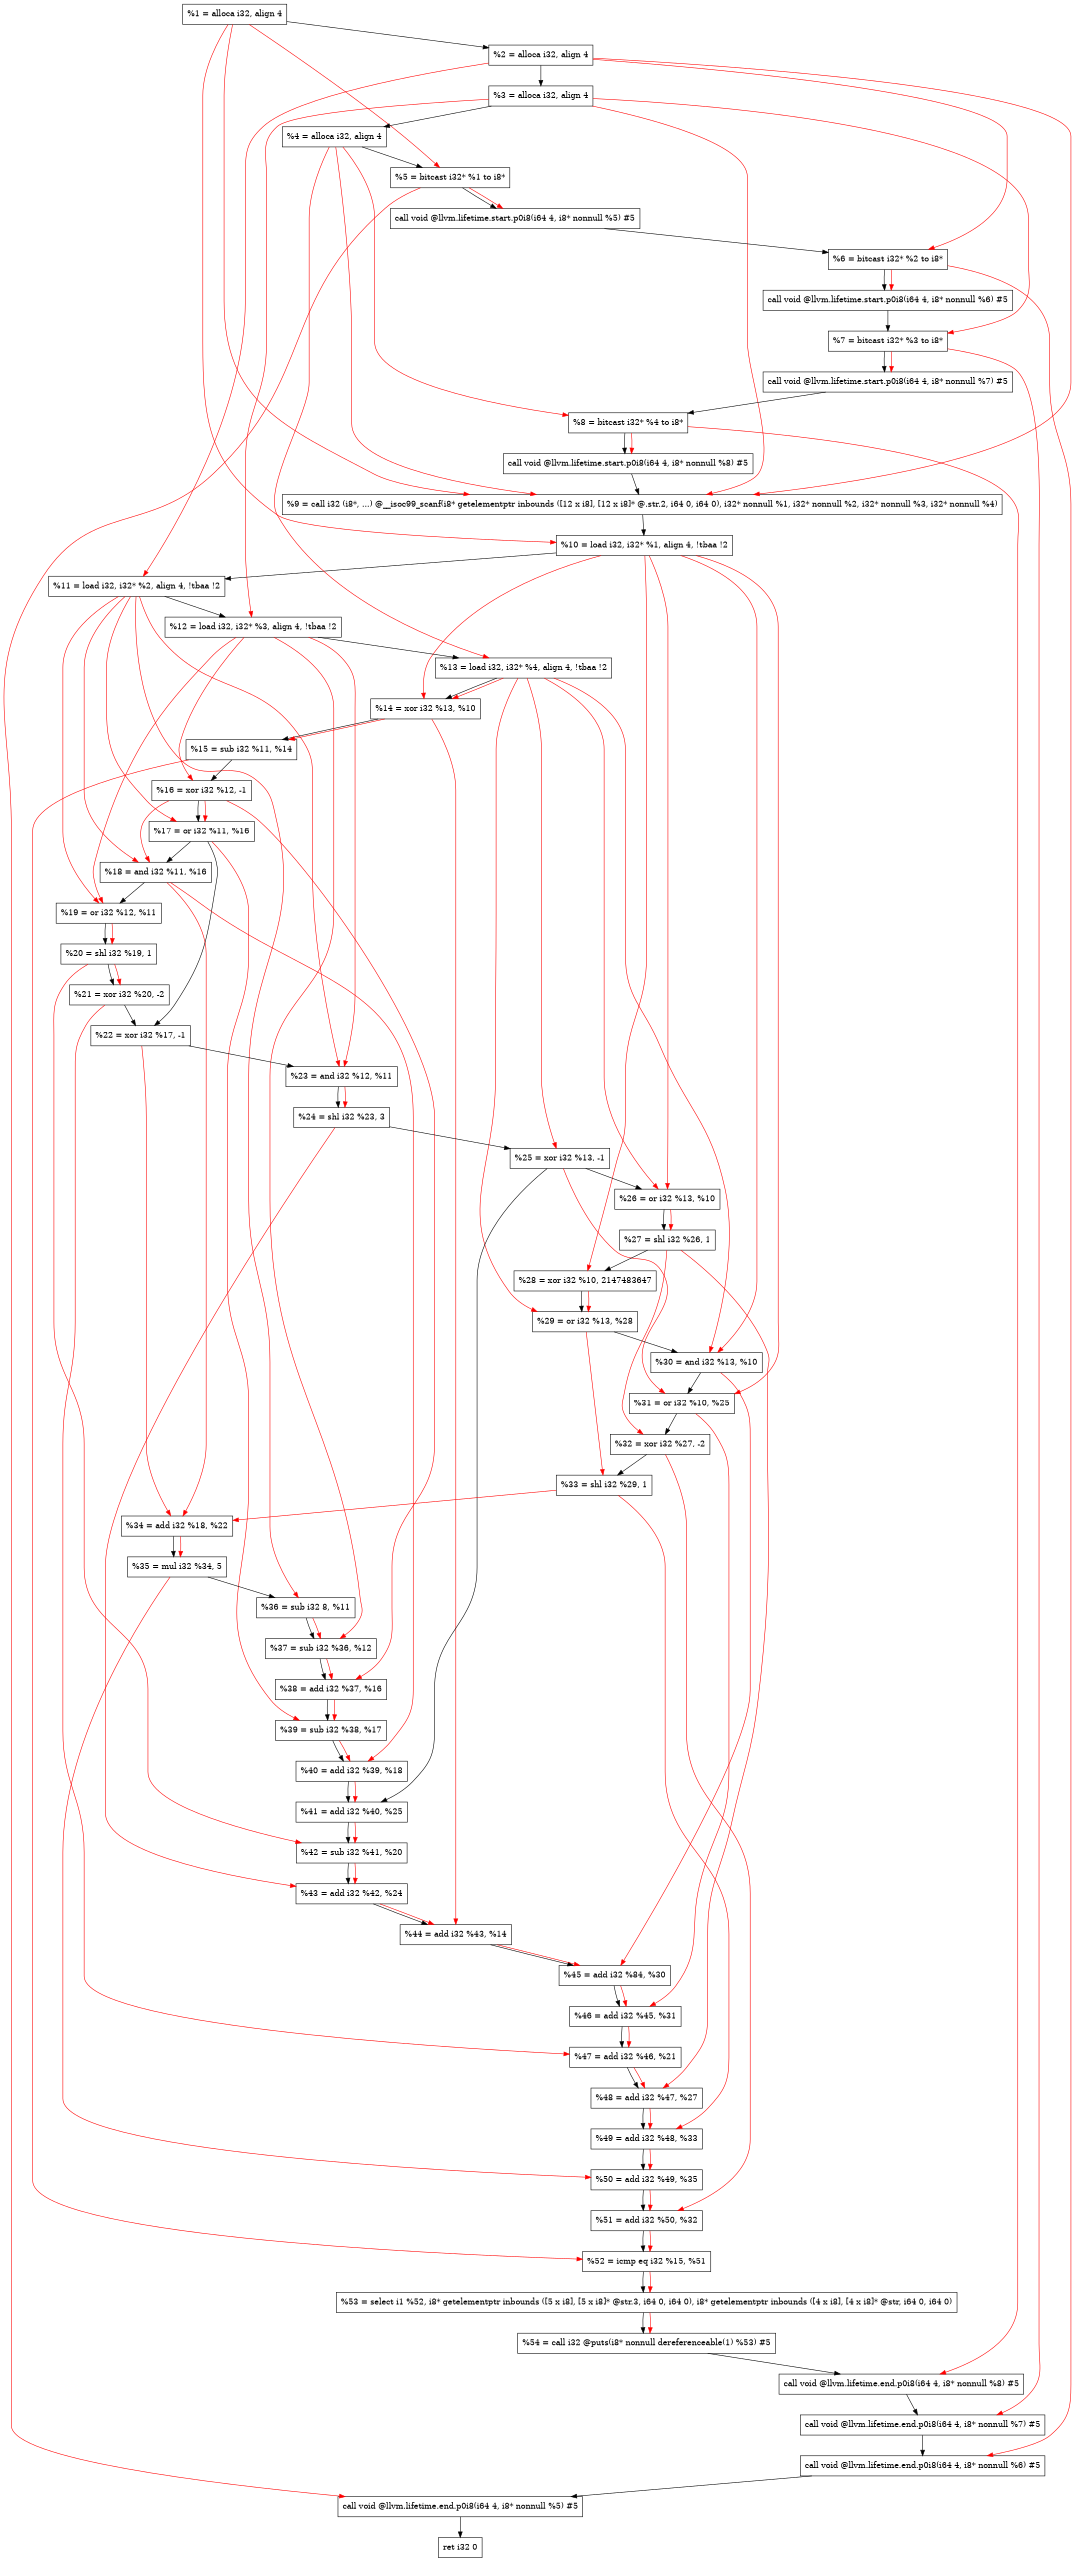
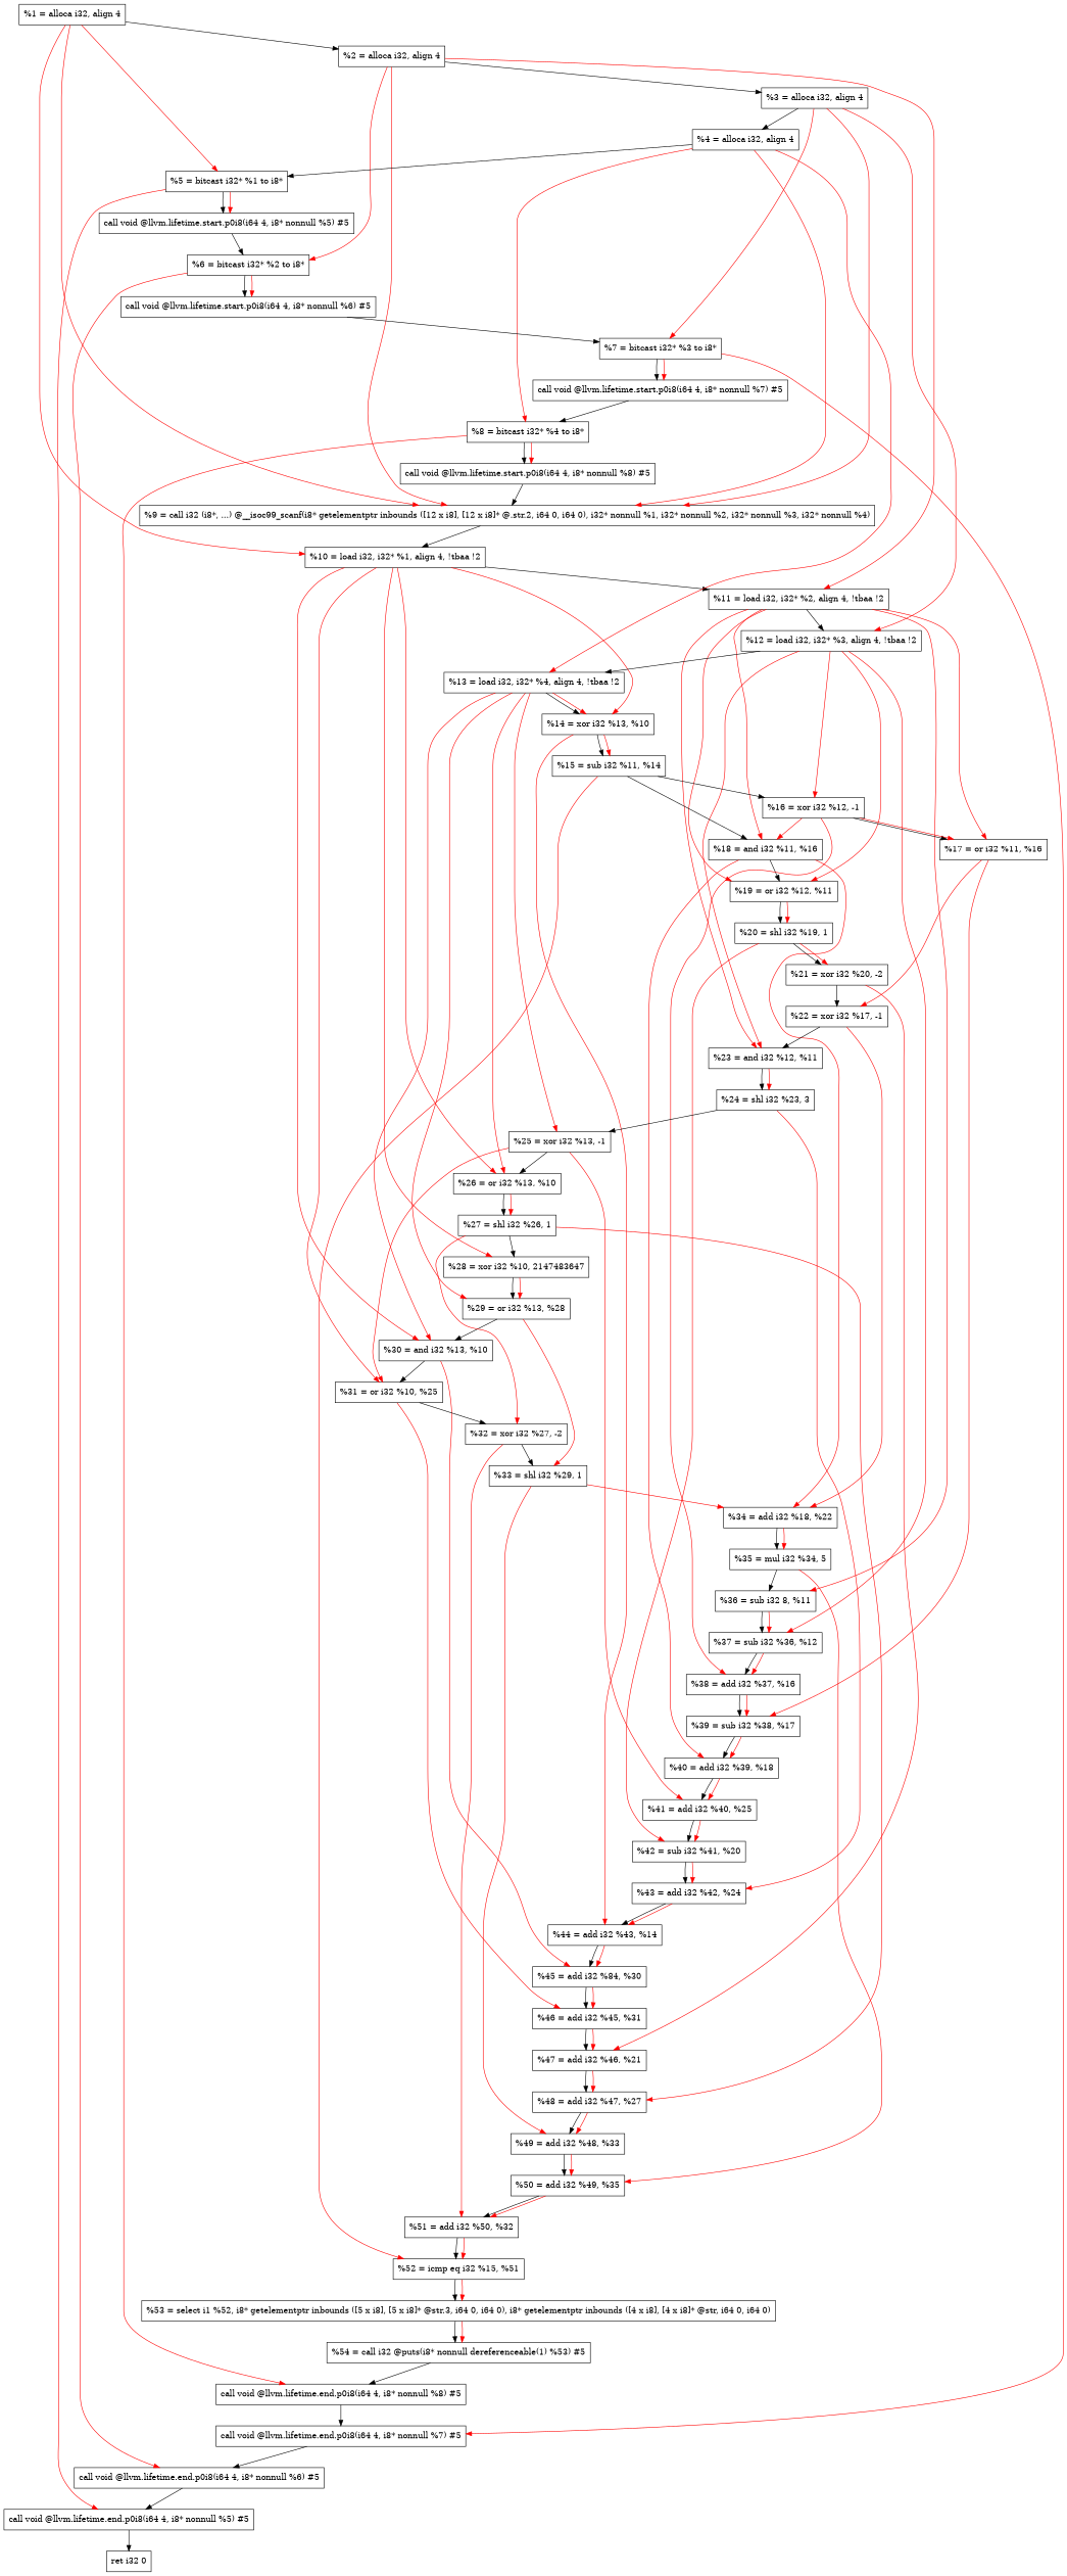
  digraph {
    node [shape=record]
    edge [color=red]
    n1 [label="  %1 = alloca i32, align 4"]
    n2 [label="  %2 = alloca i32, align 4"]
    n3 [label="  %5 = bitcast i32* %1 to i8*"]
    n4 [label="  %9 = call i32 (i8*, ...) @__isoc99_scanf(i8* getelementptr inbounds ([12 x i8], [12 x i8]* @.str.2, i64 0, i64 0), i32* nonnull %1, i32* nonnull %2, i32* nonnull %3, i32* nonnull %4)"]
    n5 [label="  %10 = load i32, i32* %1, align 4, !tbaa !2"]
    n6 [label="  %3 = alloca i32, align 4"]
    n7 [label="  %6 = bitcast i32* %2 to i8*"]
    n8 [label="  %11 = load i32, i32* %2, align 4, !tbaa !2"]
    n9 [label="  call void @llvm.lifetime.start.p0i8(i64 4, i8* nonnull %5) #5"]
    n10 [label="  call void @llvm.lifetime.end.p0i8(i64 4, i8* nonnull %5) #5"]
    n11 [label="  %14 = xor i32 %13, %10"]
    n12 [label="  %26 = or i32 %13, %10"]
    n13 [label="  %28 = xor i32 %10, 2147483647"]
    n14 [label="  %30 = and i32 %13, %10"]
    n15 [label="  %31 = or i32 %10, %25"]
    n16 [label="  %4 = alloca i32, align 4"]
    n17 [label="  %7 = bitcast i32* %3 to i8*"]
    n18 [label="  %12 = load i32, i32* %3, align 4, !tbaa !2"]
    n19 [label="  call void @llvm.lifetime.start.p0i8(i64 4, i8* nonnull %6) #5"]
    n20 [label="  call void @llvm.lifetime.end.p0i8(i64 4, i8* nonnull %6) #5"]
    n21 [label="  %17 = or i32 %11, %16"]
    n22 [label="  %18 = and i32 %11, %16"]
    n23 [label="  %19 = or i32 %12, %11"]
    n24 [label="  %23 = and i32 %12, %11"]
    n25 [label="  %36 = sub i32 8, %11"]
    n26 [label="  %8 = bitcast i32* %4 to i8*"]
    n27 [label="  %13 = load i32, i32* %4, align 4, !tbaa !2"]
    n28 [label="  call void @llvm.lifetime.start.p0i8(i64 4, i8* nonnull %7) #5"]
    n29 [label="  call void @llvm.lifetime.end.p0i8(i64 4, i8* nonnull %7) #5"]
    n30 [label="  %16 = xor i32 %12, -1"]
    n31 [label="  %37 = sub i32 %36, %12"]
    n32 [label="  call void @llvm.lifetime.start.p0i8(i64 4, i8* nonnull %8) #5"]
    n33 [label="  call void @llvm.lifetime.end.p0i8(i64 4, i8* nonnull %8) #5"]
    n34 [label="  %25 = xor i32 %13, -1"]
    n35 [label="  %29 = or i32 %13, %28"]
    n36 [label="  ret i32 0"]
    n37 [label="  %15 = sub i32 %11, %14"]
    n38 [label="  %44 = add i32 %43, %14"]
    n39 [label="  %27 = shl i32 %26, 1"]
    n40 [label="%45 = add i32 %84, %30"]
    n41 [label="  %32 = xor i32 %27, -2"]
    n42 [label="  %46 = add i32 %45, %31"]
    n43 [label="  %52 = icmp eq i32 %15, %51"]
    n44 [label="  %22 = xor i32 %17, -1"]
    n45 [label="  %39 = sub i32 %38, %17"]
    n46 [label="  %34 = add i32 %18, %22"]
    n47 [label="  %40 = add i32 %39, %18"]
    n48 [label="  %20 = shl i32 %19, 1"]
    n49 [label="  %24 = shl i32 %23, 3"]
    n50 [label="  %38 = add i32 %37, %16"]
    n51 [label="  %41 = add i32 %40, %25"]
    n52 [label="  %33 = shl i32 %29, 1"]
    n53 [label="  %53 = select i1 %52, i8* getelementptr inbounds ([5 x i8], [5 x i8]* @str.3, i64 0, i64 0), i8* getelementptr inbounds ([4 x i8], [4 x i8]* @str, i64 0, i64 0)"]
    n54 [label="  %35 = mul i32 %34, 5"]
    n55 [label="  %21 = xor i32 %20, -2"]
    n56 [label="  %42 = sub i32 %41, %20"]
    n57 [label="  %47 = add i32 %46, %21"]
    n58 [label="  %43 = add i32 %42, %24"]
    n59 [label="  %48 = add i32 %47, %27"]
    n60 [label="  %51 = add i32 %50, %32"]
    n61 [label="  %49 = add i32 %48, %33"]
    n62 [label="  %50 = add i32 %49, %35"]
    n63 [label="  %54 = call i32 @puts(i8* nonnull dereferenceable(1) %53) #5"]
    n1 -> n2 [color=""]
    n1 -> n3
    n1 -> n4
    n1 -> n5
    n2 -> n4
    n2 -> n6 [color=""]
    n2 -> n7
    n2 -> n8
    n3 -> n9 [color=""]
    n3 -> n9
    n3 -> n10
    n4 -> n5 [color=""]
    n5 -> n8 [color=""]
    n5 -> n11
    n5 -> n12
    n5 -> n13
    n5 -> n14
    n5 -> n15
    n6 -> n4
    n6 -> n16 [color=""]
    n6 -> n17
    n6 -> n18
    n7 -> n19 [color=""]
    n7 -> n19
    n7 -> n20
    n8 -> n18 [color=""]
    n8 -> n21
    n8 -> n22
    n8 -> n23
    n8 -> n24
    n8 -> n25
    n9 -> n7 [color=""]
    n10 -> n36 [color=""]
    n11 -> n37 [color=""]
    n11 -> n37
    n11 -> n38
    n12 -> n39 [color=""]
    n12 -> n39
    n13 -> n35 [color=""]
    n13 -> n35
    n14 -> n15 [color=""]
    n14 -> n40
    n15 -> n41 [color=""]
    n15 -> n42
    n16 -> n3 [color=""]
    n16 -> n4
    n16 -> n26
    n16 -> n27
    n17 -> n28 [color=""]
    n17 -> n28
    n17 -> n29
    n18 -> n23
    n18 -> n24
    n18 -> n27 [color=""]
    n18 -> n30
    n18 -> n31
    n19 -> n17 [color=""]
    n20 -> n10 [color=""]
-   n21 -> n22 [color=""]
-   n21 -> n44 [color=black]
+   n37 -> n22 [color=""]
+   n21 -> n44
    n21 -> n45
    n22 -> n23 [color=""]
    n22 -> n46
    n22 -> n47
    n23 -> n48 [color=""]
    n23 -> n48
    n24 -> n49 [color=""]
    n24 -> n49
    n25 -> n31 [color=""]
    n25 -> n31
    n26 -> n32 [color=""]
    n26 -> n32
    n26 -> n33
    n27 -> n11 [color=""]
    n27 -> n11
    n27 -> n12
    n27 -> n14
    n27 -> n34
    n27 -> n35
    n28 -> n26 [color=""]
    n29 -> n20 [color=""]
    n30 -> n21 [color=""]
    n30 -> n21
    n30 -> n22
    n30 -> n50
    n31 -> n50 [color=""]
    n31 -> n50
    n32 -> n4 [color=""]
    n33 -> n29 [color=""]
    n34 -> n12 [color=""]
    n34 -> n15
-   n34 -> n51 [color=black]
+   n34 -> n51
    n35 -> n14 [color=""]
    n35 -> n52
    n37 -> n30 [color=""]
    n37 -> n43
    n38 -> n40 [color=""]
    n38 -> n40
    n39 -> n13 [color=""]
    n39 -> n41
    n39 -> n59
    n40 -> n42 [color=""]
    n40 -> n42
    n41 -> n52 [color=""]
    n41 -> n60
    n42 -> n57 [color=""]
    n42 -> n57
    n43 -> n53 [color=""]
    n43 -> n53
    n44 -> n24 [color=""]
    n44 -> n46
    n45 -> n47 [color=""]
    n45 -> n47
    n46 -> n54 [color=""]
    n46 -> n54
    n47 -> n51 [color=""]
    n47 -> n51
    n48 -> n55 [color=""]
    n48 -> n55
    n48 -> n56
    n49 -> n34 [color=""]
    n49 -> n58
    n50 -> n45 [color=""]
    n50 -> n45
    n51 -> n56 [color=""]
    n51 -> n56
    n52 -> n46
    n52 -> n61
    n53 -> n63 [color=""]
    n53 -> n63
    n54 -> n25 [color=""]
    n54 -> n62
    n55 -> n44 [color=""]
    n55 -> n57
    n56 -> n58 [color=""]
    n56 -> n58
    n57 -> n59 [color=""]
    n57 -> n59
    n58 -> n38 [color=""]
    n58 -> n38
    n59 -> n61 [color=""]
    n59 -> n61
    n60 -> n43 [color=""]
    n60 -> n43
    n61 -> n62 [color=""]
    n61 -> n62
    n62 -> n60 [color=""]
    n62 -> n60
    n63 -> n33 [color=""]
  }
